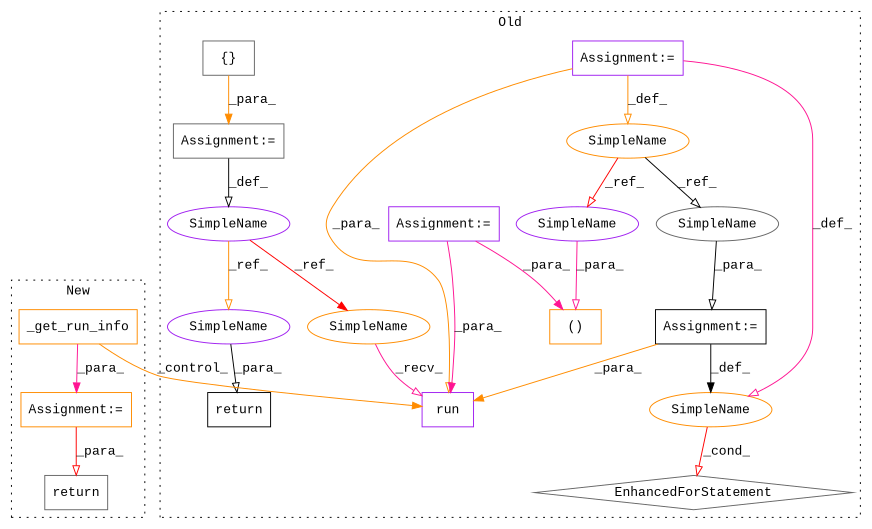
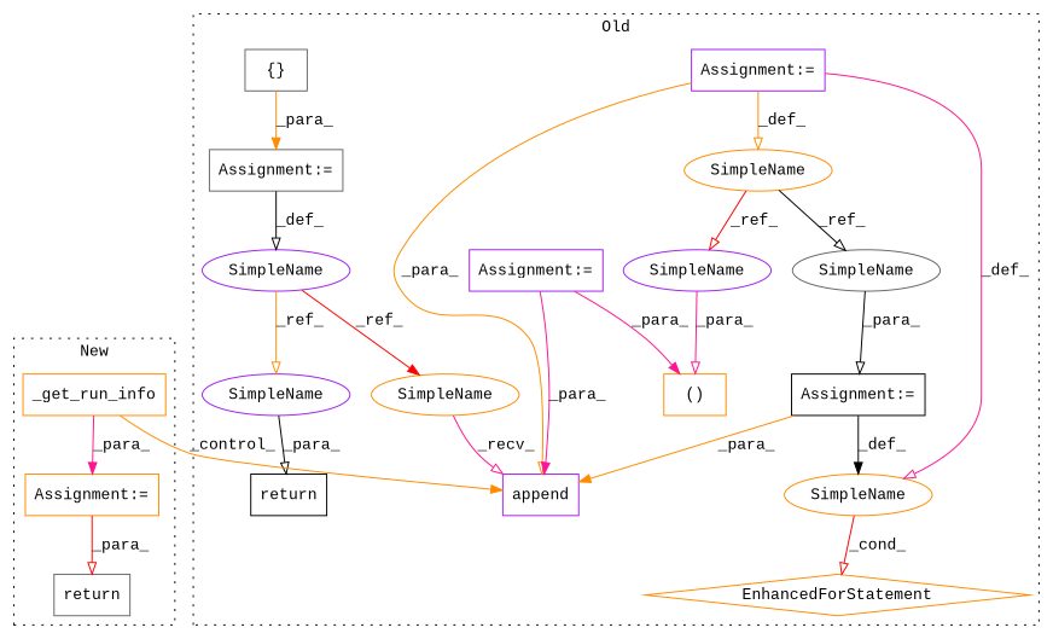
  digraph {
    fontname="Liberation Mono"
    node [a=42 color=darkorange fontname="Liberation Mono" l=7 s=24630 shape=box]
    edge [arrowhead=onormal color=darkorange fontname="Liberation Mono"]
    n1 [a=106 l=36 label="()" s=24725]
    n2 [a=7 color=purple l=12 label="Assignment:="]
    n3 [a=7 color=black l="53,2" label="Assignment:=" s="24832,24915"]
-   n4 [a=70 color=gray40 l="53,2" label=EnhancedForStatement s="24832,24915" shape=diamond]
+   n4 [a=70 l="53,2" label=EnhancedForStatement s="24832,24915" shape=diamond]
    n5 [l=12 label=SimpleName shape=ellipse]
    n6 [l=11 label=SimpleName s=24889 shape=ellipse]
-   n7 [a=32 color=purple l="7,1" label=run s="24933,24991"]
+   n7 [a=32 color=purple l="7,1" label=append s="24933,24991"]
    n8 [a=4 color=gray40 l=2 label="{}" s=24824]
    n9 [color=purple label=SimpleName s=24807 shape=ellipse]
    n10 [a=41 color=black label=return s=25004]
    n11 [a=7 color=gray40 l=1 label="Assignment:=" s=24814]
    n12 [a=7 color=purple l=11 label="Assignment:=" s=24652]
    n13 [label=SimpleName s=24925 shape=ellipse]
    n14 [color=purple label=SimpleName s=25011 shape=ellipse]
    n15 [color=purple l=12 label=SimpleName s=24749 shape=ellipse]
    n16 [color=gray40 l=12 label=SimpleName s=24903 shape=ellipse]
    n17 [a=32 l="14,1" label=_get_run_info s="24681,24703"]
    n18 [a=7 l=1 label="Assignment:=" s=24675]
    n19 [a=41 color=gray40 label=return s=24710]
    subgraph cluster_1 {
      label=Old
      style=dotted
      n1
      n2
      n3
      n4
      n5
      n6
      n7
      n8
      n9
      n10
      n11
      n12
      n13
      n14
      n15
      n16
    }
    subgraph cluster_2 {
      label=New
      style=dotted
      n17
      n18
      n19
    }
    n2 -> n5 [label=_def_]
    n2 -> n6 [color=deeppink label=_def_]
    n2 -> n7 [label=_para_]
    n3 -> n6 [arrowhead=normal color=black label=_def_]
    n3 -> n7 [arrowhead=normal label=_para_]
    n5 -> n15 [color=red label=_ref_]
    n5 -> n16 [color=black label=_ref_]
    n6 -> n4 [color=red label=_cond_]
    n8 -> n11 [arrowhead=normal label=_para_]
    n9 -> n13 [arrowhead=normal color=red label=_ref_]
    n9 -> n14 [label=_ref_]
    n11 -> n9 [color=black label=_def_]
    n12 -> n1 [arrowhead=normal color=deeppink label=_para_]
    n12 -> n7 [arrowhead=normal color=deeppink label=_para_]
    n13 -> n7 [color=deeppink label=_recv_]
    n14 -> n10 [color=black label=_para_]
    n15 -> n1 [color=deeppink label=_para_]
    n16 -> n3 [color=black label=_para_]
    n17 -> n7 [arrowhead=normal label=_control_]
    n17 -> n18 [arrowhead=normal color=deeppink label=_para_]
    n18 -> n19 [color=red label=_para_]
  }
